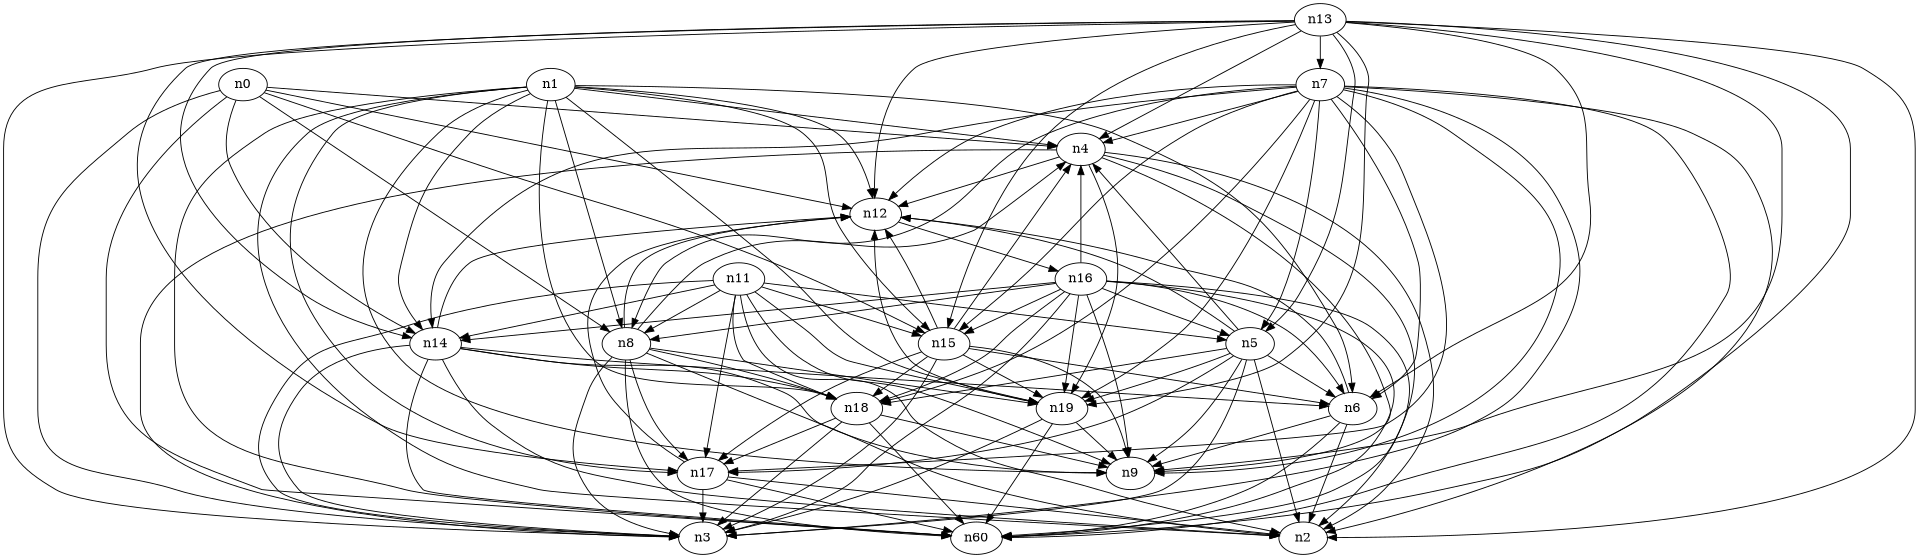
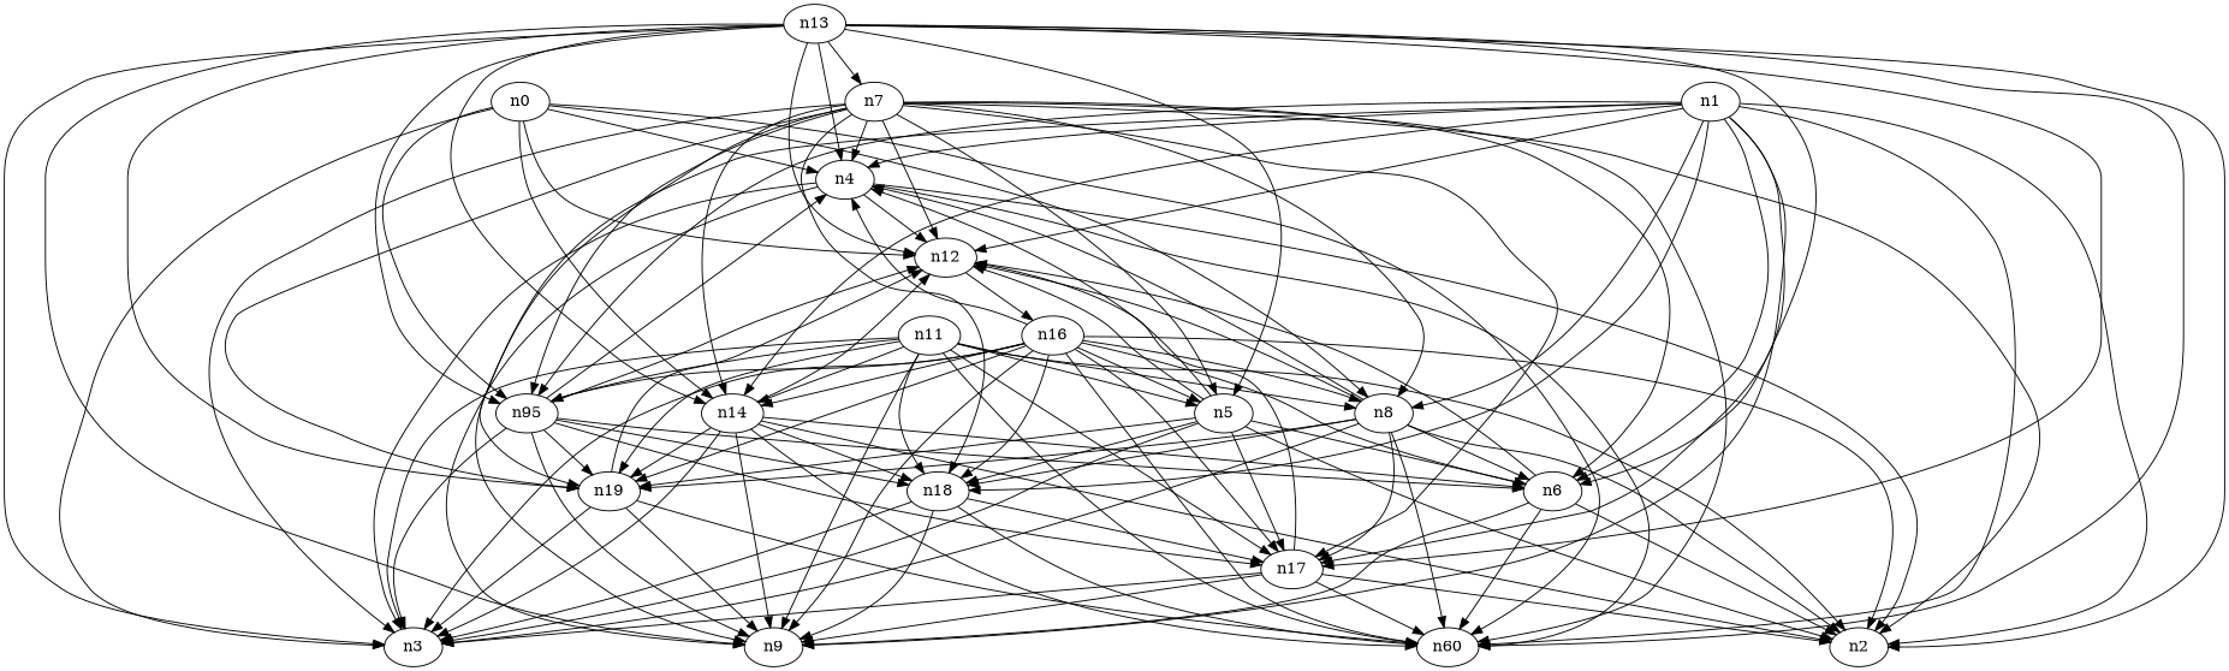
  digraph {
    n0
    n3
    n4
    n8
    n10 [label=n60]
    n12
    n14
-   n15
+   n15 [label=n95]
    n2
    n9
    n6
    n17
    n18
    n19
    n16
    n1
    n5
    n7
    n11
    n13
    n0 -> n3
    n0 -> n4
    n0 -> n8
    n0 -> n10
    n0 -> n12
    n0 -> n14
    n0 -> n15
    n4 -> n3
    n4 -> n10
    n4 -> n12
    n4 -> n2
    n4 -> n9
    n8 -> n3
    n8 -> n4
    n8 -> n10
    n8 -> n12
    n8 -> n2
+   n8 -> n6
    n8 -> n17
    n8 -> n18
    n8 -> n19
    n12 -> n16
    n14 -> n3
    n14 -> n10
    n14 -> n12
    n14 -> n2
    n14 -> n9
    n14 -> n6
    n14 -> n18
-   n4 -> n19
+   n14 -> n19
    n15 -> n3
    n15 -> n4
    n15 -> n12
    n15 -> n9
    n15 -> n6
    n15 -> n17
    n15 -> n18
    n15 -> n19
    n6 -> n10
    n6 -> n12
    n6 -> n2
    n6 -> n9
    n17 -> n3
    n17 -> n10
    n17 -> n12
    n17 -> n2
-   n5 -> n9
+   n17 -> n9
    n18 -> n3
    n18 -> n10
    n18 -> n9
    n18 -> n17
    n19 -> n3
    n19 -> n10
    n19 -> n12
    n19 -> n9
    n16 -> n3
    n16 -> n4
    n16 -> n8
    n16 -> n10
    n16 -> n14
    n16 -> n15
    n16 -> n2
    n16 -> n9
    n16 -> n6
+   n16 -> n17
    n16 -> n18
    n16 -> n19
    n16 -> n5
    n1 -> n4
    n1 -> n8
    n1 -> n10
    n1 -> n12
    n1 -> n14
    n1 -> n15
    n1 -> n2
    n1 -> n9
    n1 -> n6
    n1 -> n17
    n1 -> n18
    n1 -> n19
    n5 -> n3
    n5 -> n4
    n5 -> n12
    n5 -> n2
    n5 -> n6
    n5 -> n17
    n5 -> n18
    n5 -> n19
    n7 -> n3
    n7 -> n4
    n7 -> n8
    n7 -> n10
    n7 -> n12
    n7 -> n14
    n7 -> n15
    n7 -> n2
    n7 -> n9
    n7 -> n6
    n7 -> n17
    n7 -> n18
    n7 -> n19
    n7 -> n5
    n11 -> n3
    n11 -> n8
+   n11 -> n10
    n11 -> n14
    n11 -> n15
    n11 -> n2
    n11 -> n9
    n11 -> n17
    n11 -> n18
    n11 -> n19
    n11 -> n5
    n13 -> n3
    n13 -> n4
    n13 -> n10
    n13 -> n12
    n13 -> n14
    n13 -> n15
    n13 -> n2
    n13 -> n9
    n13 -> n6
    n13 -> n17
    n13 -> n19
    n13 -> n5
    n13 -> n7
  }
